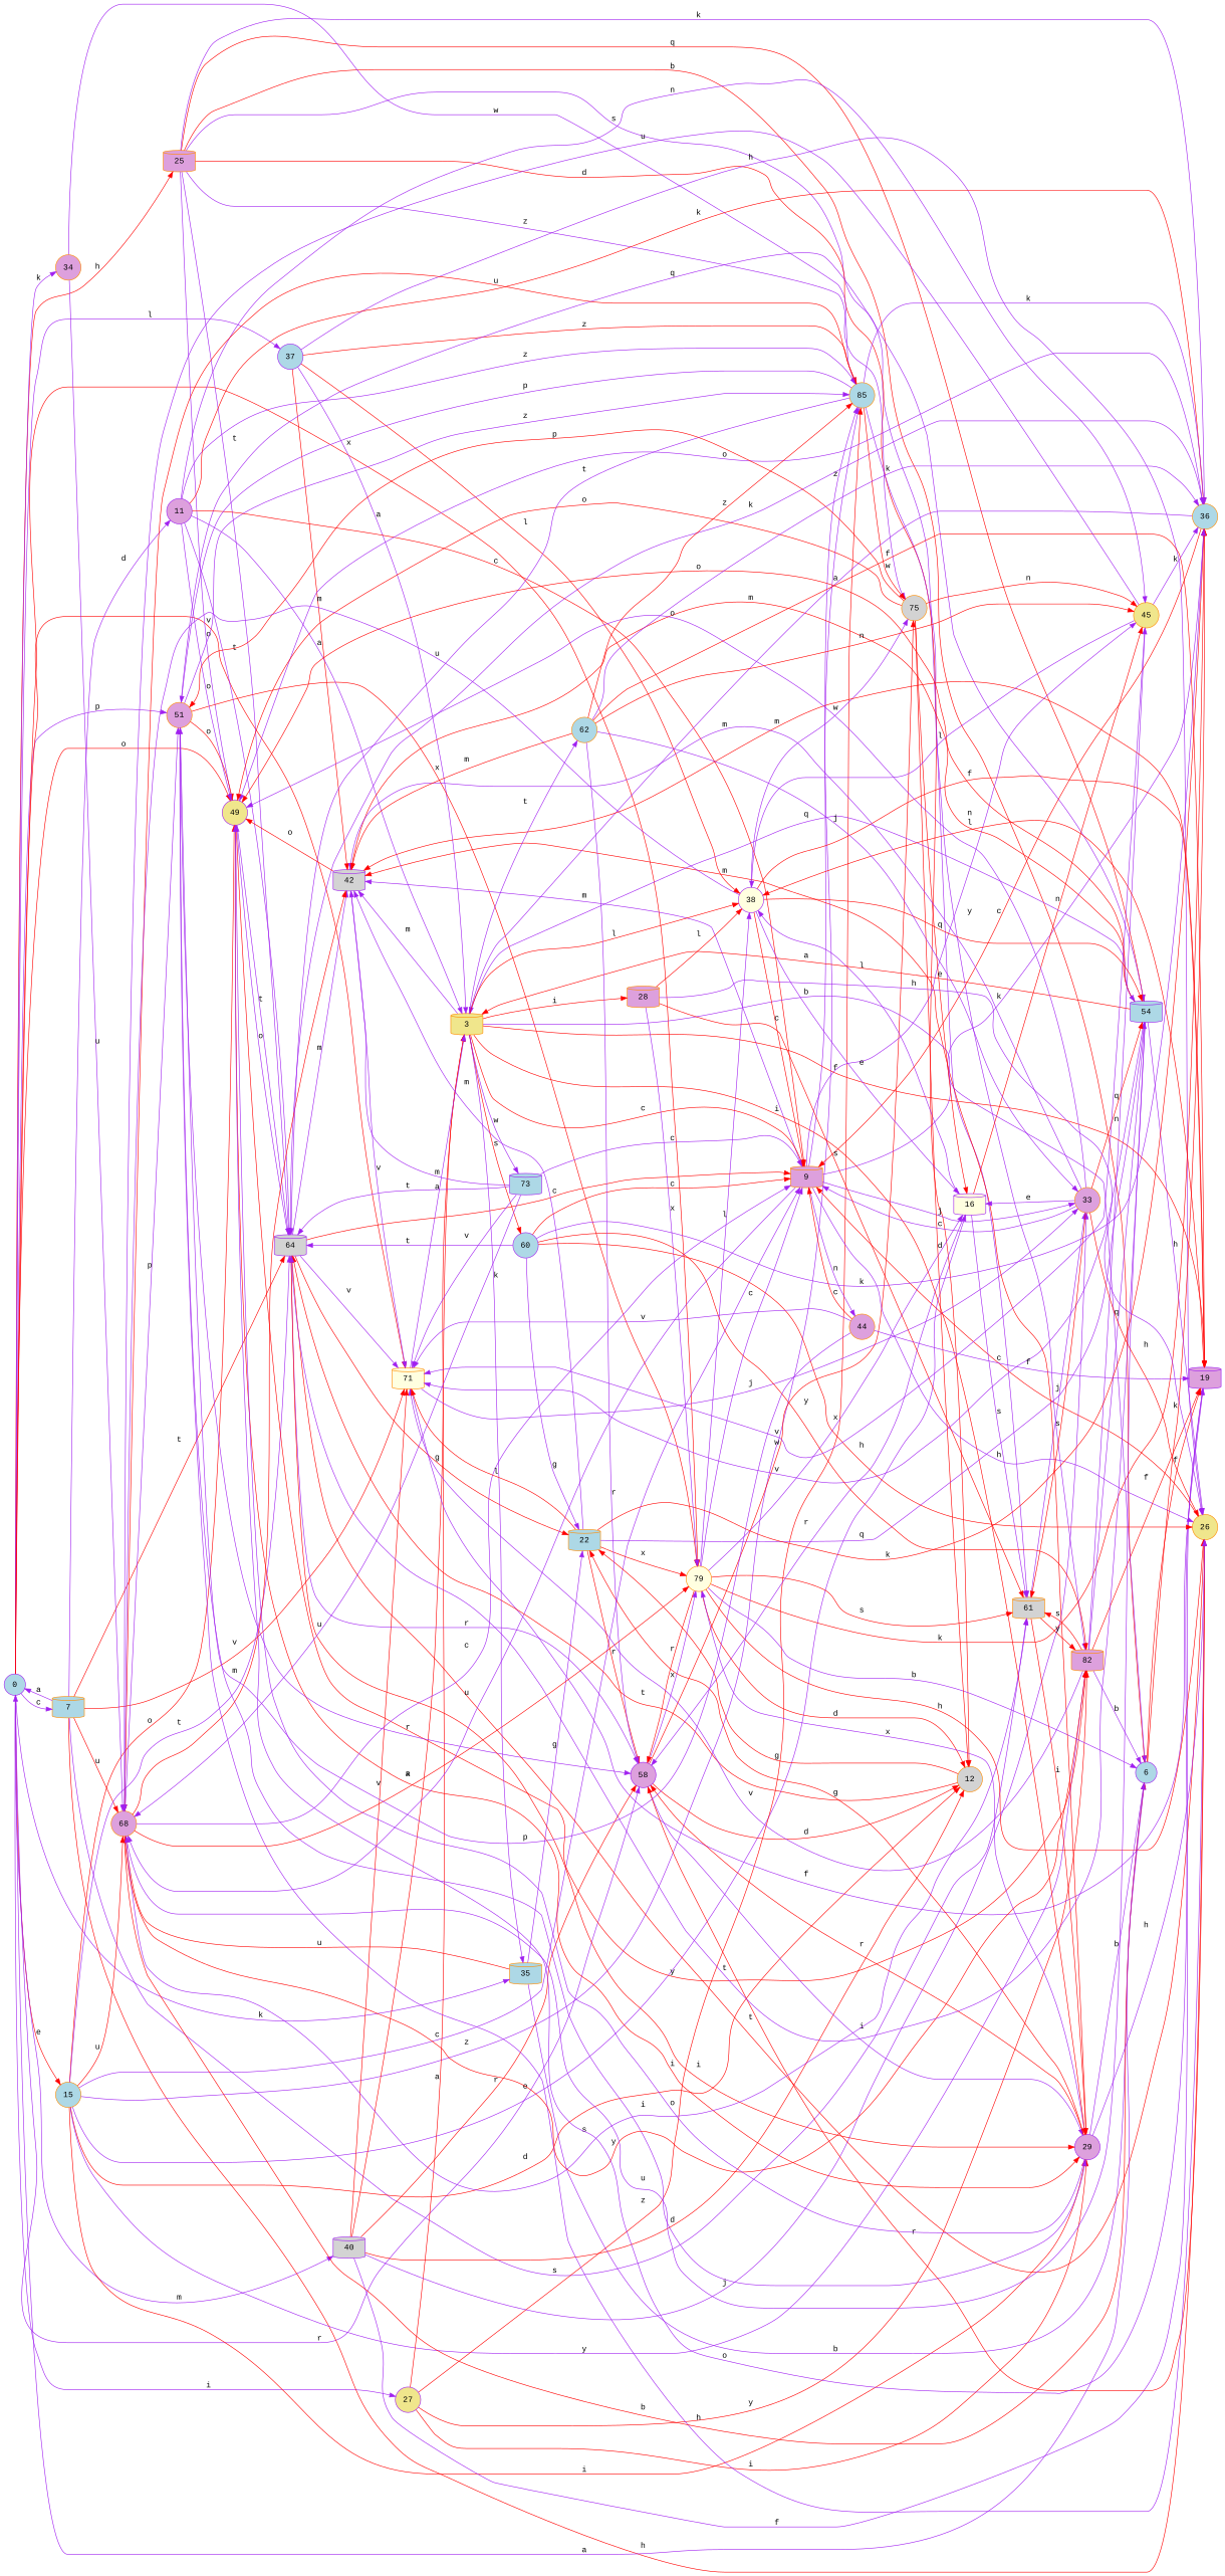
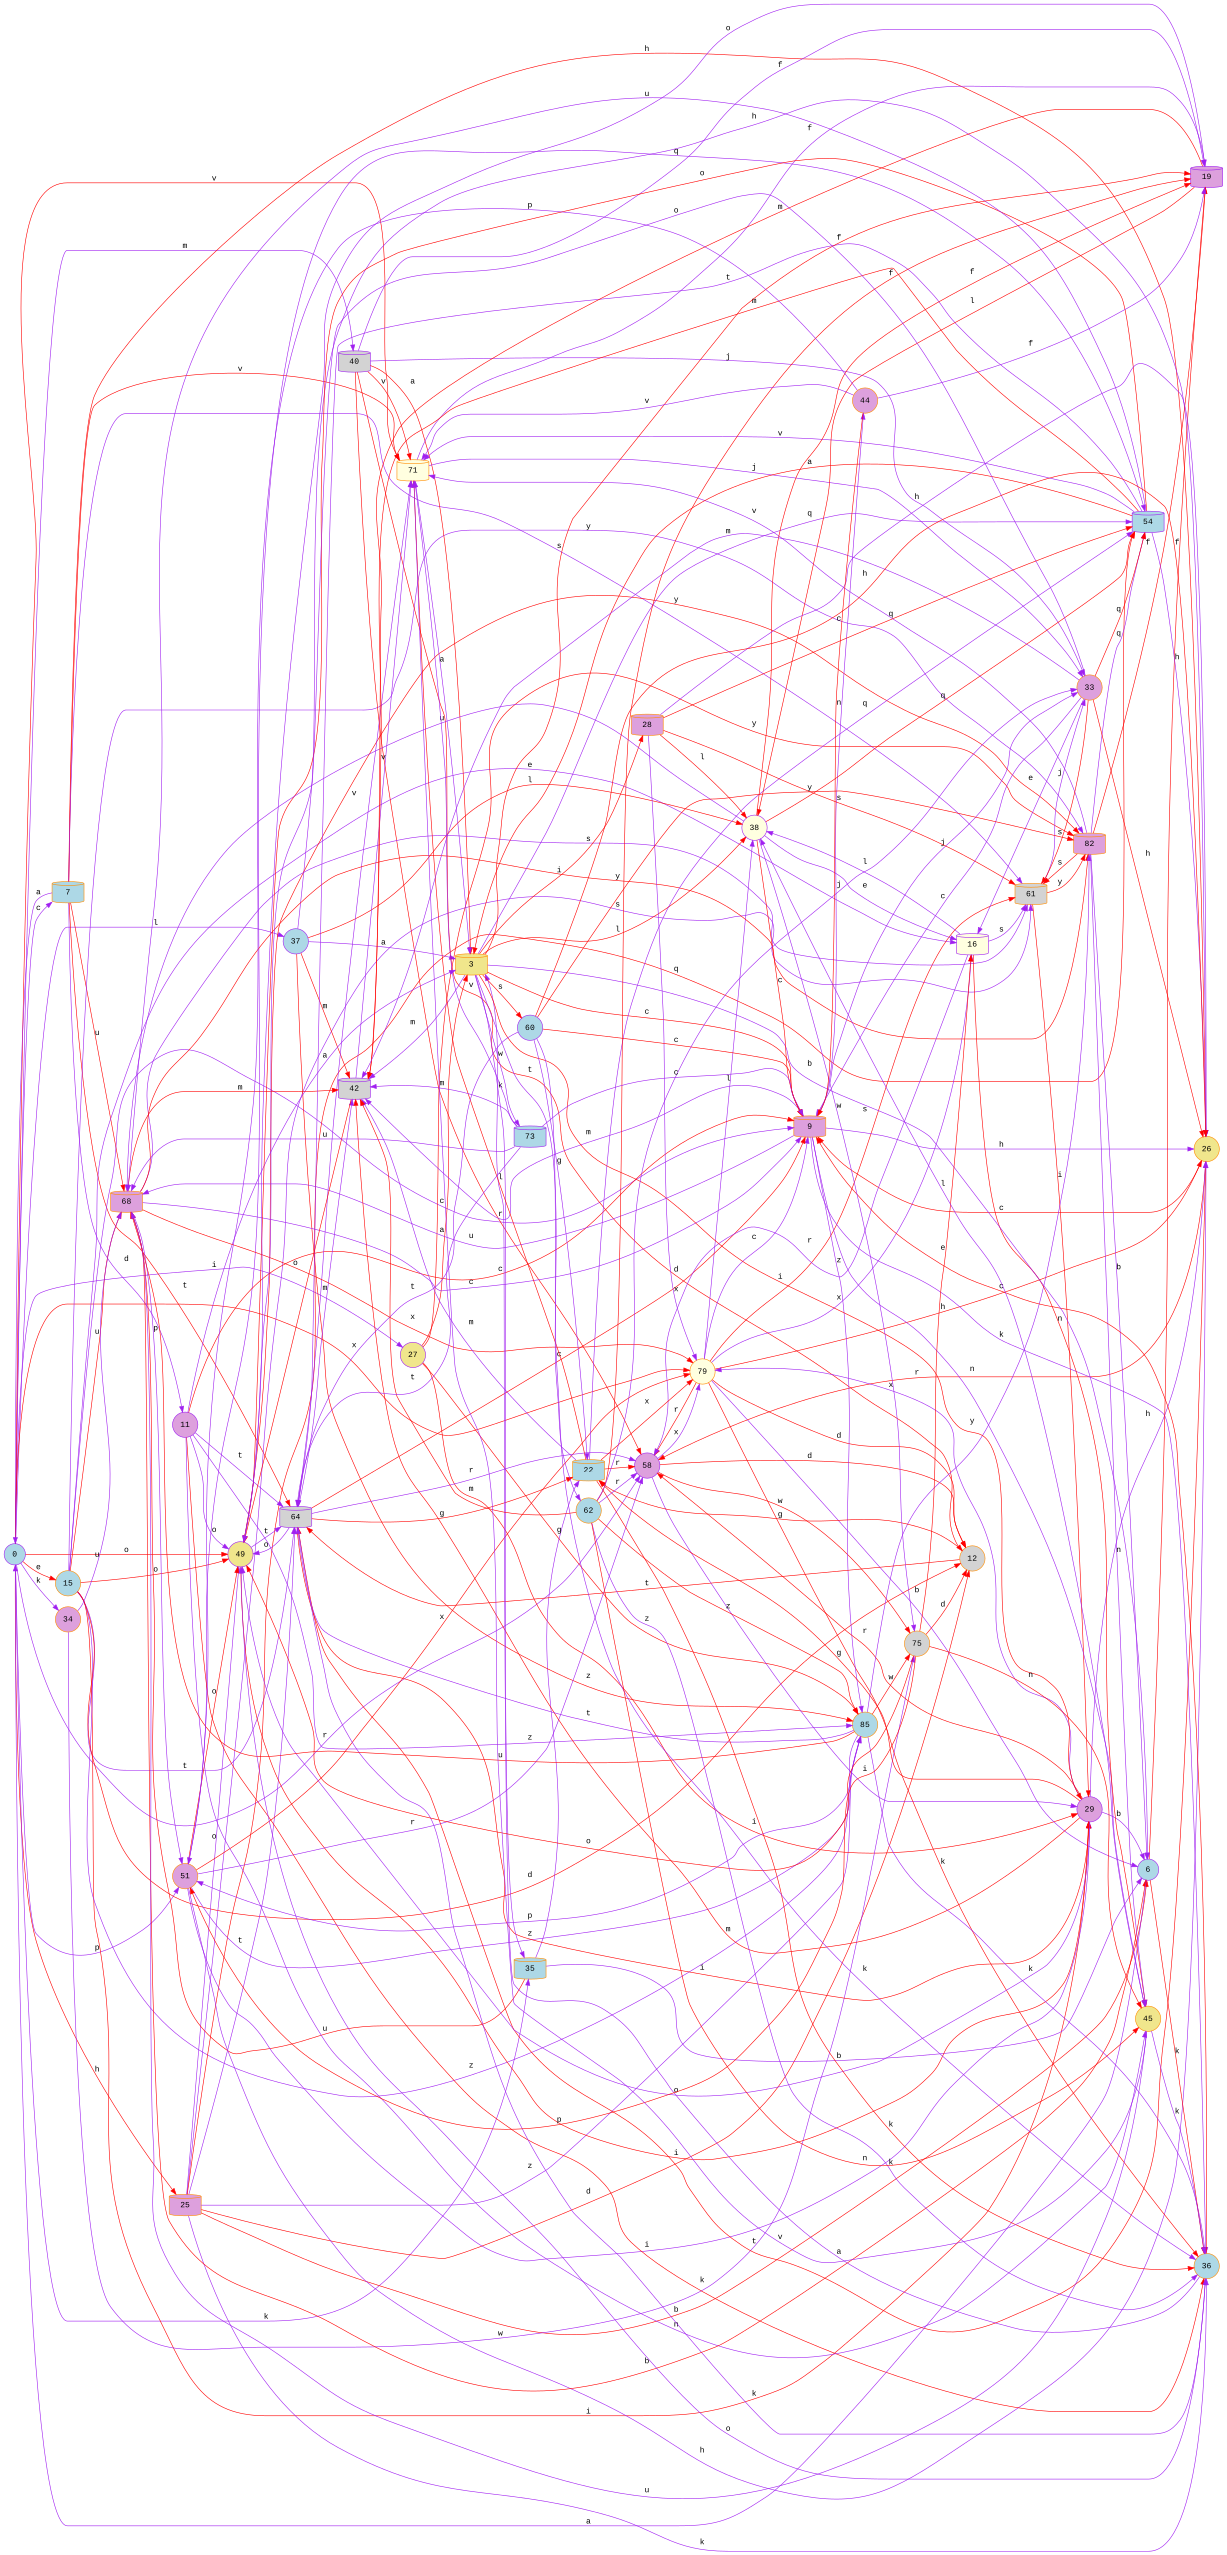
  strict digraph {
    fontname="Liberation Mono"
    rankdir=LR
    node [color=darkorange fillcolor=lightblue fontname="Liberation Mono" shape=circle style=filled]
    edge [color=purple fontname="Liberation Mono"]
    0 [color=purple]
    7 [shape=cylinder]
    15
    25 [fillcolor=plum shape=cylinder]
    27 [color=purple fillcolor=khaki]
    34 [fillcolor=plum]
    35 [shape=cylinder]
    37 [color=purple]
    40 [color=purple fillcolor=lightgrey shape=cylinder]
    49 [color=purple fillcolor=khaki]
    51 [fillcolor=plum]
    58 [color=purple fillcolor=plum]
    71 [fillcolor=lightyellow shape=cylinder]
    79 [fillcolor=lightyellow]
    11 [color=purple fillcolor=plum]
    26 [fillcolor=khaki]
    61 [fillcolor=lightgrey shape=cylinder]
    64 [color=purple fillcolor=lightgrey shape=cylinder]
-   68 [fillcolor=plum]
+   68 [fillcolor=plum shape=cylinder]
    9 [fillcolor=plum shape=cylinder]
    29 [color=purple fillcolor=plum]
    85
    12 [fillcolor=lightgrey]
    16 [color=purple fillcolor=lightyellow shape=cylinder]
    82 [fillcolor=plum shape=cylinder]
    6 [color=purple]
    54 [color=purple shape=cylinder]
    36
    3 [fillcolor=khaki shape=cylinder]
    75 [fillcolor=lightgrey]
    22 [shape=cylinder]
    38 [color=purple fillcolor=lightyellow]
    42 [color=purple fillcolor=lightgrey shape=cylinder]
    19 [color=purple fillcolor=plum shape=cylinder]
    33 [fillcolor=plum]
    28 [fillcolor=plum shape=cylinder]
    60 [color=purple]
    62
    73 [color=purple shape=cylinder]
    44 [fillcolor=plum]
    45 [fillcolor=khaki]
    0 -> 7 [label=c]
    0 -> 15 [color=red label=e]
    0 -> 25 [color=red label=h]
    0 -> 27 [label=i]
    0 -> 34 [label=k]
    0 -> 35 [label=k]
    0 -> 37 [label=l]
    0 -> 40 [label=m]
    0 -> 49 [color=red label=o]
    0 -> 51 [label=p]
    0 -> 58 [label=r]
    0 -> 71 [color=red label=v]
    0 -> 79 [color=red label=x]
    7 -> 0 [label=a]
    7 -> 71 [color=red label=v]
    7 -> 11 [label=d]
    7 -> 26 [color=red label=h]
    7 -> 61 [label=s]
    7 -> 64 [color=red label=t]
    7 -> 68 [color=red label=u]
    15 -> 49 [color=red label=o]
    15 -> 64 [label=t]
    15 -> 68 [color=red label=u]
    15 -> 9 [label=c]
    15 -> 29 [color=red label=i]
    15 -> 85 [label=z]
    15 -> 12 [color=red label=d]
    15 -> 16 [label=e]
    15 -> 82 [label=y]
    25 -> 49 [label=o]
    25 -> 61 [label=s]
    25 -> 64 [label=t]
    25 -> 85 [label=z]
    25 -> 12 [color=red label=d]
    25 -> 6 [color=red label=b]
    25 -> 54 [color=red label=q]
    25 -> 36 [label=k]
    27 -> 29 [color=red label=i]
    27 -> 85 [color=red label=z]
    27 -> 82 [color=red label=y]
    27 -> 3 [color=red label=a]
    34 -> 68 [label=u]
    34 -> 75 [label=w]
    35 -> 68 [color=red label=u]
    35 -> 6 [label=b]
    35 -> 22 [label=g]
    37 -> 26 [label=h]
    37 -> 85 [color=red label=z]
    37 -> 3 [label=a]
    37 -> 38 [color=red label=l]
    37 -> 42 [color=red label=m]
    40 -> 58 [color=red label=r]
    40 -> 71 [color=red label=v]
    40 -> 12 [color=red label=d]
    40 -> 3 [color=red label=a]
    40 -> 19 [label=f]
    40 -> 33 [label=j]
    49 -> 64 [label=t]
    49 -> 29 [color=red label=i]
    49 -> 82 [color=red label=y]
    51 -> 49 [color=red label=o]
    51 -> 58 [label=r]
    51 -> 79 [color=red label=x]
    51 -> 26 [label=h]
    51 -> 29 [label=i]
    51 -> 85 [label=z]
    51 -> 54 [label=q]
    58 -> 79 [label=x]
    58 -> 29 [label=i]
    58 -> 12 [color=red label=d]
    58 -> 75 [color=red label=w]
    71 -> 3 [label=a]
    71 -> 19 [label=f]
    71 -> 33 [label=j]
    79 -> 58 [color=red label=r]
    79 -> 26 [color=red label=h]
    79 -> 61 [color=red label=s]
    79 -> 9 [label=c]
    79 -> 12 [color=red label=d]
    79 -> 16 [label=x]
    79 -> 6 [label=b]
    79 -> 36 [color=red label=k]
    79 -> 38 [label=l]
    11 -> 49 [label=o]
    11 -> 64 [label=t]
    11 -> 9 [color=red label=c]
    11 -> 85 [label=z]
    11 -> 36 [color=red label=k]
    11 -> 3 [label=a]
    11 -> 45 [label=n]
    26 -> 58 [color=red label=r]
    26 -> 64 [color=red label=t]
    26 -> 9 [color=red label=c]
    61 -> 29 [color=red label=i]
    61 -> 82 [color=red label=y]
    61 -> 33 [label=j]
    64 -> 49 [label=o]
    64 -> 58 [label=r]
    64 -> 71 [label=v]
    64 -> 9 [color=red label=c]
    64 -> 29 [color=red label=i]
    64 -> 36 [label=k]
    64 -> 22 [color=red label=g]
    64 -> 42 [label=m]
    68 -> 51 [label=p]
    68 -> 79 [color=red label=x]
    68 -> 61 [label=s]
    68 -> 9 [label=c]
    68 -> 82 [color=red label=y]
    68 -> 6 [color=red label=b]
    68 -> 42 [color=red label=m]
    9 -> 26 [label=h]
    9 -> 68 [label=u]
    9 -> 85 [label=z]
    9 -> 36 [label=k]
    9 -> 42 [label=m]
    9 -> 33 [label=j]
    9 -> 44 [label=n]
    9 -> 45 [label=n]
    29 -> 49 [label=o]
    29 -> 58 [color=red label=r]
    29 -> 79 [label=x]
    29 -> 26 [label=h]
    29 -> 6 [label=b]
    29 -> 22 [color=red label=g]
    29 -> 42 [color=red label=m]
    85 -> 51 [label=p]
    85 -> 64 [label=t]
    85 -> 68 [color=red label=u]
    85 -> 82 [label=y]
    85 -> 36 [label=k]
    85 -> 75 [color=red label=w]
    12 -> 64 [color=red label=t]
    12 -> 22 [color=red label=g]
    16 -> 58 [label=r]
    16 -> 61 [label=s]
    16 -> 38 [label=l]
    16 -> 45 [color=red label=n]
    82 -> 71 [label=v]
    82 -> 61 [color=red label=s]
    82 -> 6 [label=b]
    82 -> 54 [label=q]
    82 -> 19 [color=red label=f]
    82 -> 45 [label=n]
    6 -> 0 [label=a]
    6 -> 36 [color=red label=k]
    6 -> 19 [color=red label=f]
    54 -> 49 [color=red label=o]
    54 -> 71 [label=v]
    54 -> 26 [label=h]
    54 -> 64 [label=t]
    54 -> 68 [label=u]
    54 -> 3 [color=red label=a]
    54 -> 42 [color=red label=m]
    36 -> 49 [label=o]
    36 -> 9 [color=red label=c]
    36 -> 3 [label=a]
    3 -> 35 [label=k]
    3 -> 9 [color=red label=c]
    3 -> 29 [color=red label=i]
    3 -> 6 [label=b]
    3 -> 54 [label=q]
    3 -> 38 [color=red label=l]
    3 -> 42 [label=m]
    3 -> 19 [color=red label=f]
    3 -> 28 [color=red label=i]
    3 -> 60 [color=red label=s]
    3 -> 62 [label=t]
    3 -> 73 [label=w]
    75 -> 49 [color=red label=o]
    75 -> 51 [color=red label=p]
    75 -> 12 [color=red label=d]
    75 -> 16 [color=red label=e]
    75 -> 45 [color=red label=n]
    22 -> 58 [color=red label=r]
    22 -> 71 [color=red label=l]
    22 -> 79 [color=red label=x]
    22 -> 54 [label=q]
    22 -> 36 [color=red label=k]
    22 -> 42 [label=m]
    38 -> 68 [label=u]
    38 -> 9 [color=red label=c]
    38 -> 16 [label=e]
    38 -> 54 [color=red label=q]
    38 -> 75 [label=w]
    38 -> 19 [color=red label=f]
    42 -> 49 [color=red label=o]
    42 -> 71 [label=v]
    19 -> 49 [label=o]
    19 -> 38 [color=red label=l]
    19 -> 42 [color=red label=m]
    33 -> 49 [label=o]
    33 -> 26 [color=red label=h]
    33 -> 61 [color=red label=s]
    33 -> 9 [label=c]
    33 -> 16 [label=e]
    33 -> 54 [color=red label=q]
    33 -> 42 [label=m]
    28 -> 79 [label=x]
    28 -> 26 [label=h]
    28 -> 61 [color=red label=s]
+   28 -> 54 [color=red label=q]
    28 -> 38 [color=red label=l]
    60 -> 26 [color=red label=h]
    60 -> 64 [label=t]
    60 -> 9 [color=red label=c]
    60 -> 82 [color=red label=y]
    60 -> 36 [label=k]
    60 -> 22 [label=g]
    62 -> 58 [label=r]
    62 -> 85 [color=red label=z]
    62 -> 36 [label=k]
    62 -> 42 [color=red label=m]
    62 -> 19 [color=red label=f]
    62 -> 33 [label=j]
    62 -> 45 [color=red label=n]
    73 -> 71 [label=v]
    73 -> 64 [label=t]
    73 -> 68 [label=u]
    73 -> 9 [label=c]
    73 -> 42 [label=m]
    44 -> 51 [label=p]
    44 -> 71 [label=v]
    44 -> 9 [color=red label=c]
    44 -> 19 [label=f]
    45 -> 71 [label=v]
    45 -> 68 [label=u]
    45 -> 36 [label=k]
    45 -> 38 [label=l]
  }
